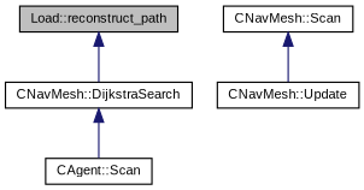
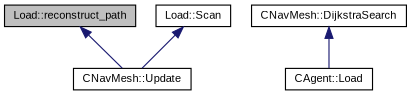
  digraph {
    fontname="Liberation Sans"
    rankdir=TB
    node [color=black fillcolor=white fontname="Liberation Sans" fontsize=10 shape=record style=filled]
    edge [color=midnightblue dir=back fontname="Liberation Sans" fontsize=10 labelfontname=Helvetica labelfontsize=10 style=solid]
    n1 [fillcolor=grey75 fontcolor=black height=0.2 label="Load::reconstruct_path" width=0.4]
    n2 [height=0.2 label="CNavMesh::DijkstraSearch" width=0.4]
-   n3 [height=0.2 label="CAgent::Scan" width=0.4]
-   n4 [height=0.2 label="CNavMesh::Scan" width=0.4]
+   n3 [height=0.2 label="CAgent::Load" width=0.4]
+   n4 [height=0.2 label="Load::Scan" width=0.4]
    n5 [height=0.2 label="CNavMesh::Update" width=0.4]
-   n1 -> n2
+   n1 -> n5
    n2 -> n3
    n4 -> n5
  }
